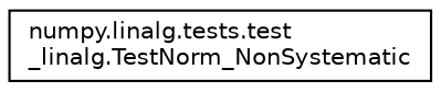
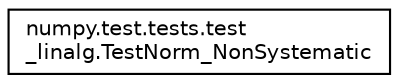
  digraph {
    rankdir=LR
-   n1 [color=black fillcolor=white fontname=Helvetica fontsize=10 height=0.2 label="numpy.linalg.tests.test\l_linalg.TestNorm_NonSystematic" shape=record style=filled width=0.4]
+   n1 [color=black fillcolor=white fontname=Helvetica fontsize=10 height=0.2 label="numpy.test.tests.test\l_linalg.TestNorm_NonSystematic" shape=record style=filled width=0.4]
  }
